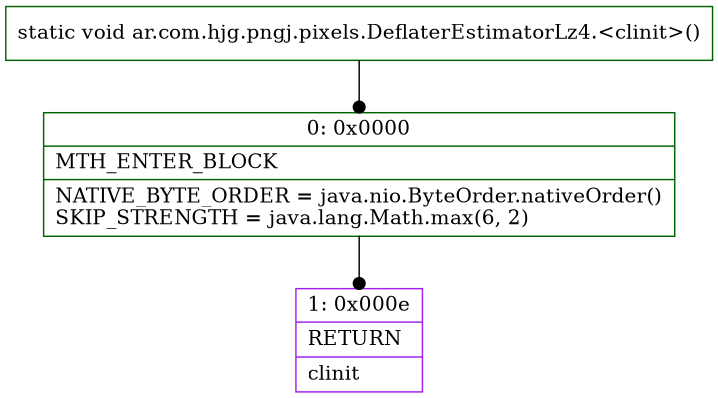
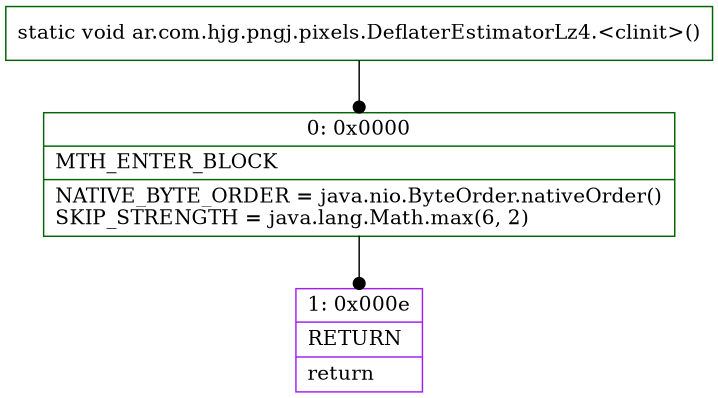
  digraph {
    node [shape=record color=darkgreen]
    edge [arrowhead=dot]
    n1 [label="{0\:\ 0x0000|MTH_ENTER_BLOCK\l|NATIVE_BYTE_ORDER = java.nio.ByteOrder.nativeOrder()\lSKIP_STRENGTH = java.lang.Math.max(6, 2)\l}"]
-   n2 [label="{1\:\ 0x000e|RETURN\l|clinit\l}" color=purple]
+   n2 [label="{1\:\ 0x000e|RETURN\l|return\l}" color=purple]
    n3 [label="{static void ar.com.hjg.pngj.pixels.DeflaterEstimatorLz4.\<clinit\>() }"]
    n1 -> n2
    n3 -> n1
  }
